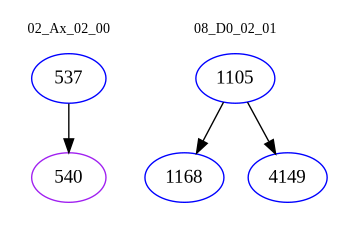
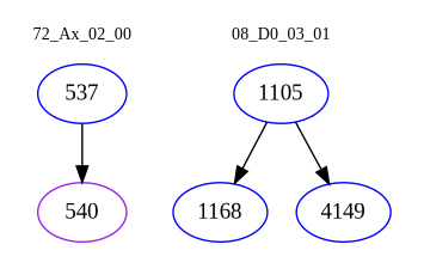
  digraph {
    fontname="Liberation Serif"
    node [color=blue fontname="Liberation Serif"]
    edge [color=black fontname="Liberation Serif"]
    n1 [label=537]
    n2 [color=purple label=540]
    n3 [label=1105]
    n4 [label=1168]
    n5 [label=4149]
    subgraph cluster_1 {
      color=white
      fontsize=10
-     label="02_Ax_02_00"
+     label="72_Ax_02_00"
      n1
      n2
    }
    subgraph cluster_2 {
      color=white
      fontsize=10
-     label="08_D0_02_01"
+     label="08_D0_03_01"
      n3
      n4
      n5
    }
    n1 -> n2
    n3 -> n4
    n3 -> n5
  }
